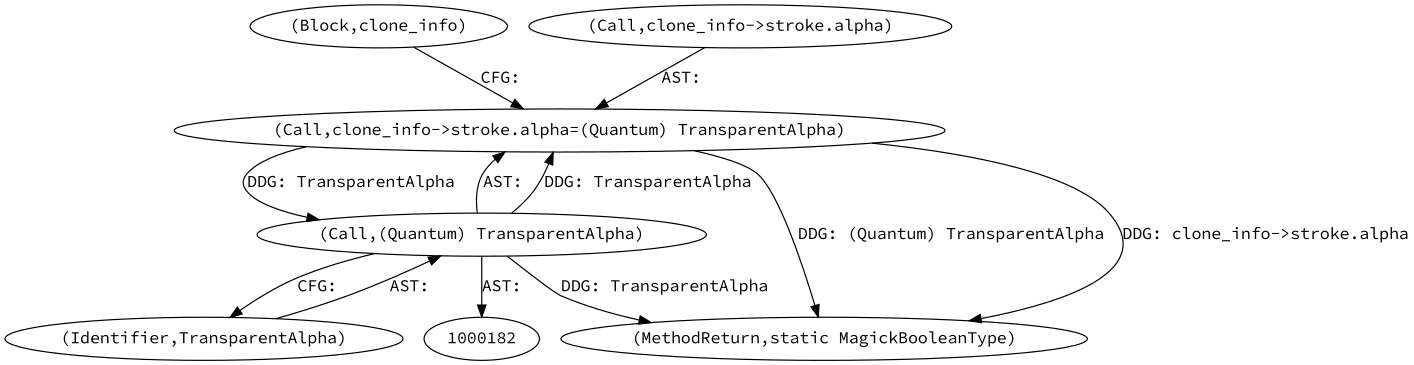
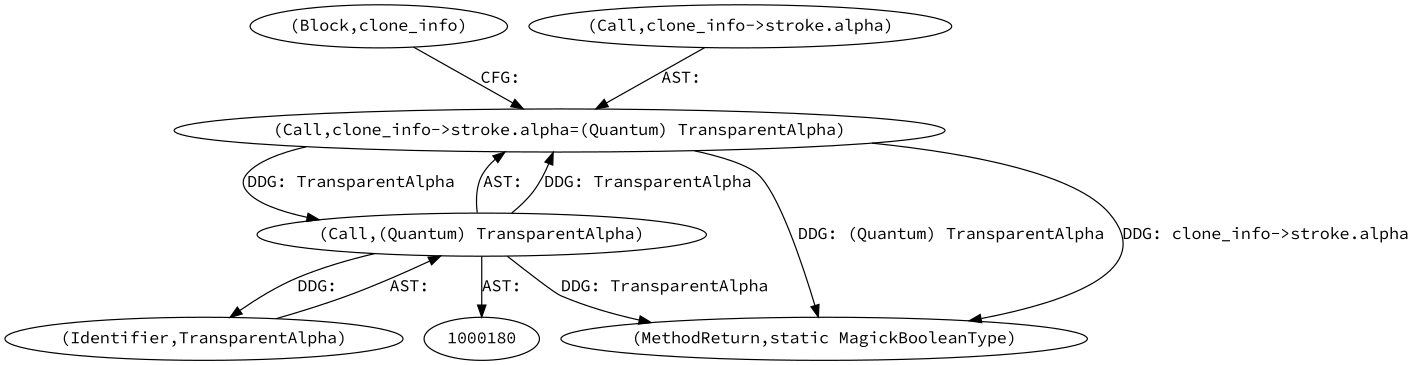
  digraph {
    fontname="Source Code Pro"
    node [fontname="Source Code Pro"]
    edge [fontname="Source Code Pro"]
    n1 [label="(Call,clone_info->stroke.alpha=(Quantum) TransparentAlpha)"]
    n2 [label="(Call,(Quantum) TransparentAlpha)"]
    n3 [label="(MethodReturn,static MagickBooleanType)"]
    n4 [label="(Identifier,TransparentAlpha)"]
-   1000182
+   1000182 [label=1000180]
    n6 [label="(Block,clone_info)"]
    n7 [label="(Call,clone_info->stroke.alpha)"]
    n1 -> n2 [label="DDG: TransparentAlpha"]
    n1 -> n3 [label="DDG: (Quantum) TransparentAlpha"]
    n1 -> n3 [label="DDG: clone_info->stroke.alpha"]
    n2 -> n1 [label="AST: "]
    n2 -> n1 [label="DDG: TransparentAlpha"]
    n2 -> n3 [label="DDG: TransparentAlpha"]
-   n2 -> n4 [label="CFG: "]
+   n2 -> n4 [label="DDG: "]
    n2 -> 1000182 [label="AST: "]
    n4 -> n2 [label="AST: "]
    n6 -> n1 [label="CFG: "]
    n7 -> n1 [label="AST: "]
  }
